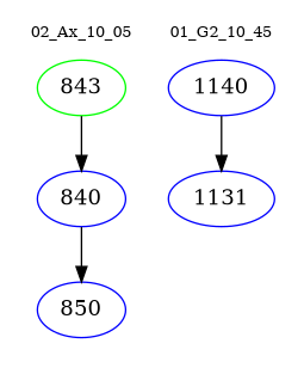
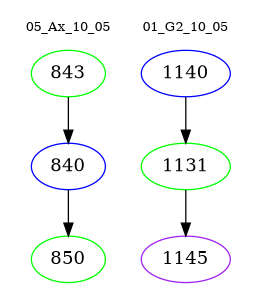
  digraph {
    node [color=blue]
    edge [color=black]
    n1 [color=green label=843]
    n2 [label=840]
-   n3 [label=850]
+   n3 [color=green label=850]
    n4 [label=1140]
-   n5 [label=1131]
+   n5 [color=green label=1131]
+   n6 [color=purple label=1145]
    subgraph cluster_1 {
      color=white
      fontsize=10
-     label="02_Ax_10_05"
+     label="05_Ax_10_05"
      n1
      n2
      n3
    }
    subgraph cluster_2 {
      color=white
      fontsize=10
-     label="01_G2_10_45"
+     label="01_G2_10_05"
      n4
      n5
+     n6
    }
    n1 -> n2
    n2 -> n3
    n4 -> n5
+   n5 -> n6
  }
